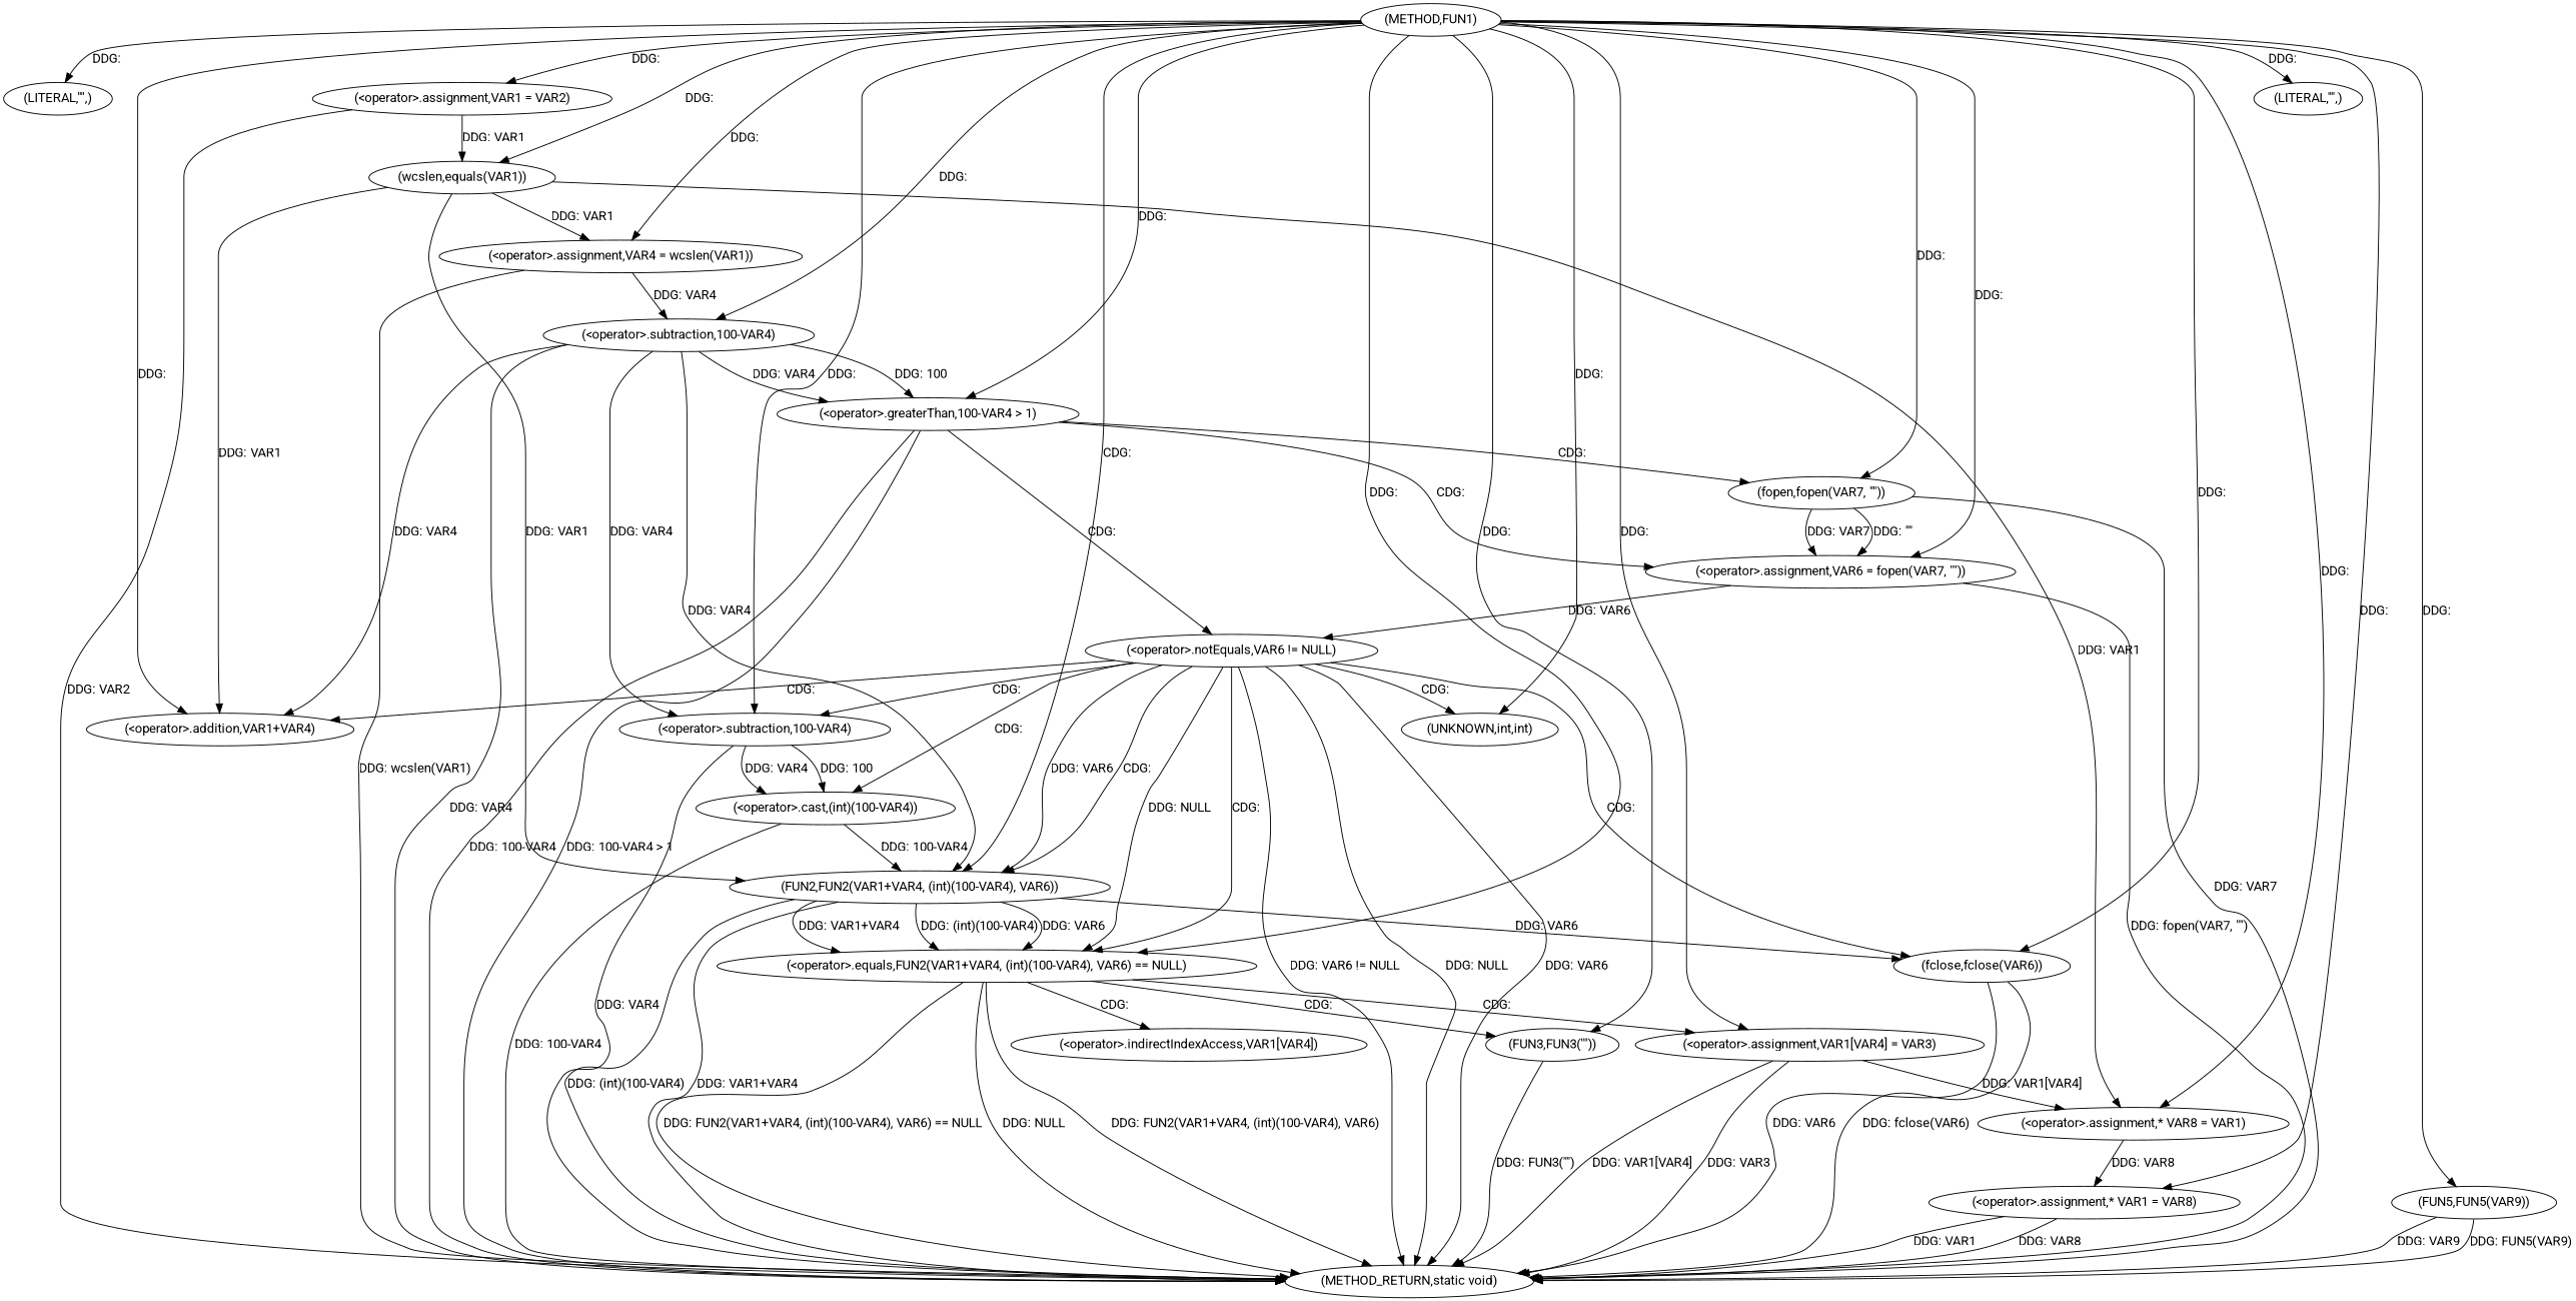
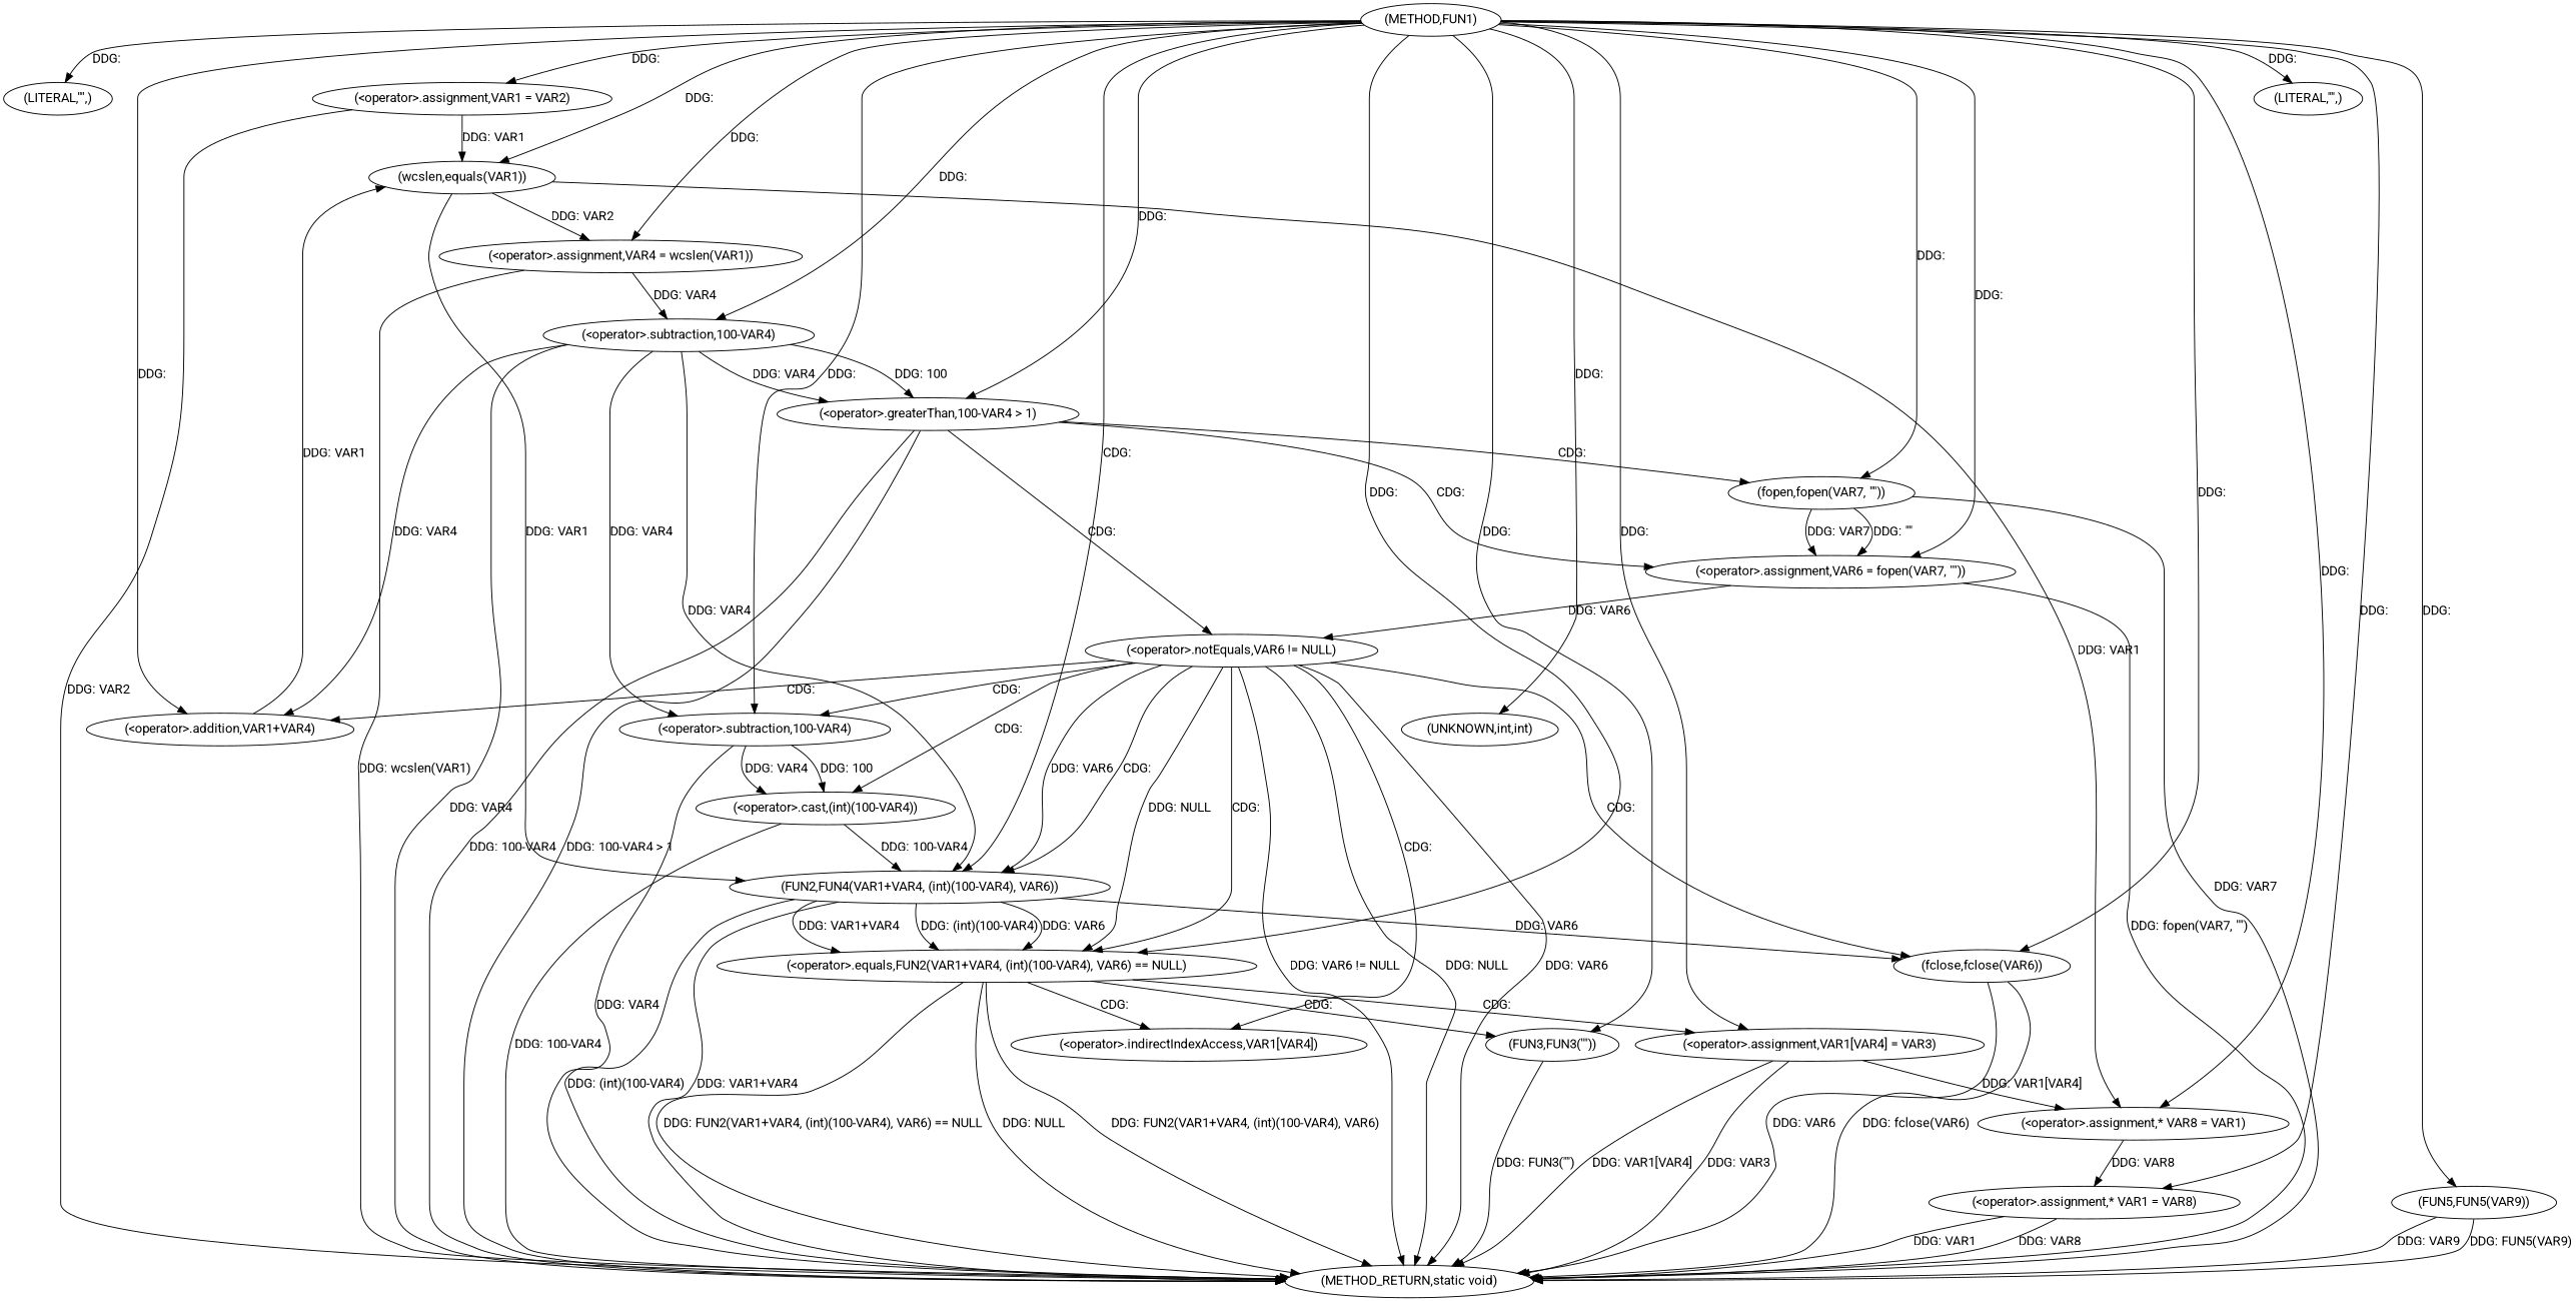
  digraph {
    fontname=Roboto
    node [fontname=Roboto]
    edge [fontname=Roboto]
    n1 [label="(METHOD,FUN1)"]
    n2 [label="(LITERAL,\"\",)"]
    n3 [label="(<operator>.assignment,VAR1 = VAR2)"]
    n4 [label="(<operator>.assignment,VAR4 = wcslen(VAR1))"]
    n5 [label="(wcslen,equals(VAR1))"]
    n6 [label="(<operator>.greaterThan,100-VAR4 > 1)"]
    n7 [label="(<operator>.subtraction,100-VAR4)"]
    n8 [label="(<operator>.assignment,VAR6 = fopen(VAR7, \"\"))"]
    n9 [label="(fopen,fopen(VAR7, \"\"))"]
    n10 [label="(<operator>.equals,FUN2(VAR1+VAR4, (int)(100-VAR4), VAR6) == NULL)"]
-   n11 [label="(FUN2,FUN2(VAR1+VAR4, (int)(100-VAR4), VAR6))"]
+   n11 [label="(FUN2,FUN4(VAR1+VAR4, (int)(100-VAR4), VAR6))"]
    n12 [label="(<operator>.addition,VAR1+VAR4)"]
    n13 [label="(<operator>.subtraction,100-VAR4)"]
    n14 [label="(FUN3,FUN3(\"\"))"]
    n15 [label="(<operator>.assignment,VAR1[VAR4] = VAR3)"]
    n16 [label="(fclose,fclose(VAR6))"]
    n17 [label="(<operator>.assignment,* VAR8 = VAR1)"]
    n18 [label="(<operator>.assignment,* VAR1 = VAR8)"]
    n19 [label="(LITERAL,\"\",)"]
    n20 [label="(FUN5,FUN5(VAR9))"]
    n21 [label="(UNKNOWN,int,int)"]
    n22 [label="(METHOD_RETURN,static void)"]
    n23 [label="(<operator>.notEquals,VAR6 != NULL)"]
    n24 [label="(<operator>.cast,(int)(100-VAR4))"]
    n25 [label="(<operator>.indirectIndexAccess,VAR1[VAR4])"]
    n1 -> n2 [label="DDG: "]
    n1 -> n3 [label="DDG: "]
    n1 -> n4 [label="DDG: "]
    n1 -> n5 [label="DDG: "]
    n1 -> n6 [label="DDG: "]
    n1 -> n7 [label="DDG: "]
    n1 -> n8 [label="DDG: "]
    n1 -> n9 [label="DDG: "]
    n1 -> n10 [label="DDG: "]
    n1 -> n11 [label="CDG: "]
    n1 -> n12 [label="DDG: "]
    n1 -> n13 [label="DDG: "]
    n1 -> n14 [label="DDG: "]
    n1 -> n15 [label="DDG: "]
    n1 -> n16 [label="DDG: "]
    n1 -> n17 [label="DDG: "]
    n1 -> n18 [label="DDG: "]
    n1 -> n19 [label="DDG: "]
    n1 -> n20 [label="DDG: "]
    n1 -> n21 [label="DDG: "]
    n3 -> n5 [label="DDG: VAR1"]
    n3 -> n22 [label="DDG: VAR2"]
    n4 -> n7 [label="DDG: VAR4"]
    n4 -> n22 [label="DDG: wcslen(VAR1)"]
-   n5 -> n4 [label="DDG: VAR1"]
+   n5 -> n4 [label="DDG: VAR2"]
    n5 -> n11 [label="DDG: VAR1"]
-   n5 -> n12 [label="DDG: VAR1"]
+   n12 -> n5 [label="DDG: VAR1"]
    n5 -> n17 [label="DDG: VAR1"]
    n6 -> n8 [label="CDG: "]
    n6 -> n9 [label="CDG: "]
    n6 -> n22 [label="DDG: 100-VAR4 > 1"]
    n6 -> n22 [label="DDG: 100-VAR4"]
    n6 -> n23 [label="CDG: "]
    n7 -> n6 [label="DDG: 100"]
    n7 -> n6 [label="DDG: VAR4"]
    n7 -> n11 [label="DDG: VAR4"]
    n7 -> n12 [label="DDG: VAR4"]
    n7 -> n13 [label="DDG: VAR4"]
    n7 -> n22 [label="DDG: VAR4"]
    n8 -> n22 [label="DDG: fopen(VAR7, \"\")"]
    n8 -> n23 [label="DDG: VAR6"]
    n9 -> n8 [label="DDG: VAR7"]
    n9 -> n8 [label="DDG: \"\""]
    n9 -> n22 [label="DDG: VAR7"]
    n10 -> n14 [label="CDG: "]
    n10 -> n15 [label="CDG: "]
    n10 -> n22 [label="DDG: FUN2(VAR1+VAR4, (int)(100-VAR4), VAR6)"]
    n10 -> n22 [label="DDG: FUN2(VAR1+VAR4, (int)(100-VAR4), VAR6) == NULL"]
    n10 -> n22 [label="DDG: NULL"]
    n10 -> n25 [label="CDG: "]
    n11 -> n10 [label="DDG: VAR1+VAR4"]
    n11 -> n10 [label="DDG: (int)(100-VAR4)"]
    n11 -> n10 [label="DDG: VAR6"]
    n11 -> n16 [label="DDG: VAR6"]
    n11 -> n22 [label="DDG: VAR1+VAR4"]
    n11 -> n22 [label="DDG: (int)(100-VAR4)"]
    n13 -> n22 [label="DDG: VAR4"]
    n13 -> n24 [label="DDG: 100"]
    n13 -> n24 [label="DDG: VAR4"]
    n14 -> n22 [label="DDG: FUN3(\"\")"]
    n15 -> n17 [label="DDG: VAR1[VAR4]"]
    n15 -> n22 [label="DDG: VAR3"]
    n15 -> n22 [label="DDG: VAR1[VAR4]"]
    n16 -> n22 [label="DDG: fclose(VAR6)"]
    n16 -> n22 [label="DDG: VAR6"]
    n17 -> n18 [label="DDG: VAR8"]
    n18 -> n22 [label="DDG: VAR8"]
    n18 -> n22 [label="DDG: VAR1"]
    n20 -> n22 [label="DDG: VAR9"]
    n20 -> n22 [label="DDG: FUN5(VAR9)"]
    n23 -> n10 [label="DDG: NULL"]
    n23 -> n10 [label="CDG: "]
    n23 -> n11 [label="DDG: VAR6"]
    n23 -> n11 [label="CDG: "]
    n23 -> n12 [label="CDG: "]
    n23 -> n13 [label="CDG: "]
    n23 -> n16 [label="CDG: "]
-   n23 -> n21 [label="CDG: "]
+   n23 -> n25 [label="CDG: "]
    n23 -> n22 [label="DDG: NULL"]
    n23 -> n22 [label="DDG: VAR6 != NULL"]
    n23 -> n22 [label="DDG: VAR6"]
    n23 -> n24 [label="CDG: "]
    n24 -> n11 [label="DDG: 100-VAR4"]
    n24 -> n22 [label="DDG: 100-VAR4"]
  }
